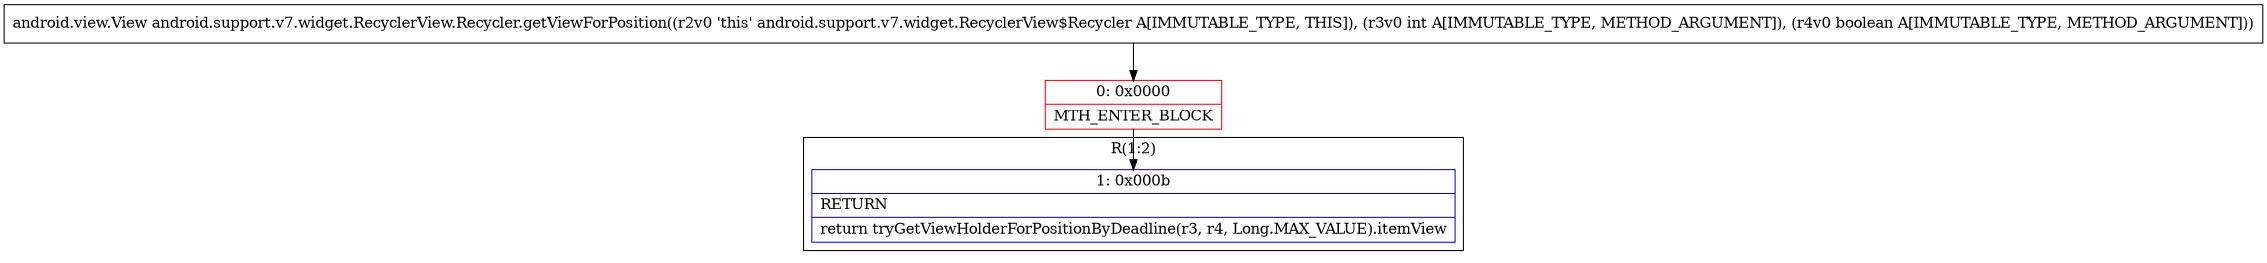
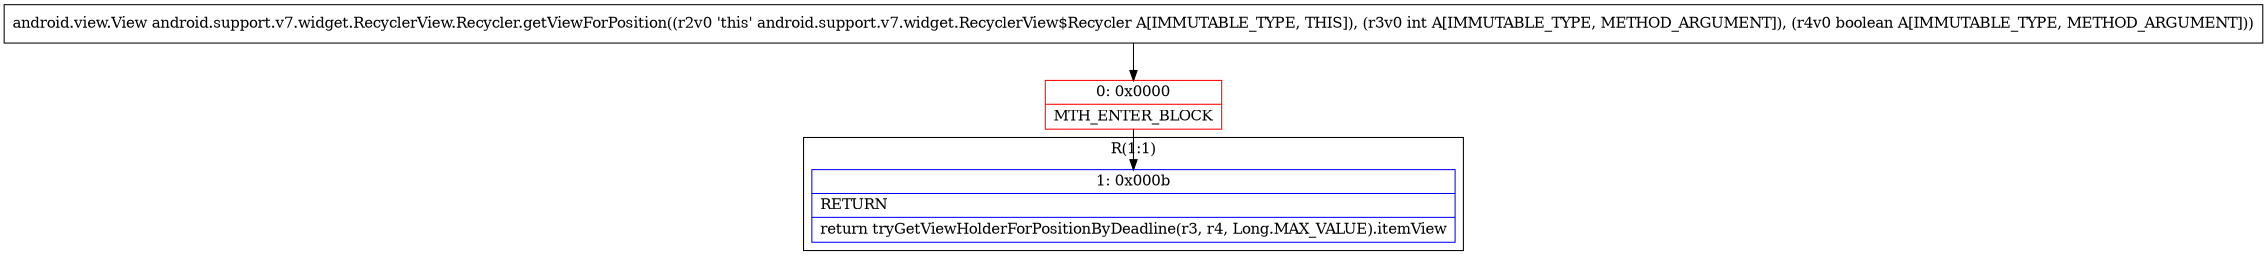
  digraph {
    node [shape=record]
    n1 [color=blue label="{1\:\ 0x000b|RETURN\l|return tryGetViewHolderForPositionByDeadline(r3, r4, Long.MAX_VALUE).itemView\l}"]
    n2 [color=red label="{0\:\ 0x0000|MTH_ENTER_BLOCK\l}"]
    n3 [label="{android.view.View android.support.v7.widget.RecyclerView.Recycler.getViewForPosition((r2v0 'this' android.support.v7.widget.RecyclerView$Recycler A[IMMUTABLE_TYPE, THIS]), (r3v0 int A[IMMUTABLE_TYPE, METHOD_ARGUMENT]), (r4v0 boolean A[IMMUTABLE_TYPE, METHOD_ARGUMENT])) }"]
    subgraph cluster_1 {
-     label="R(1:2)"
+     label="R(1:1)"
      n1
    }
    n2 -> n1
    n3 -> n2
  }
